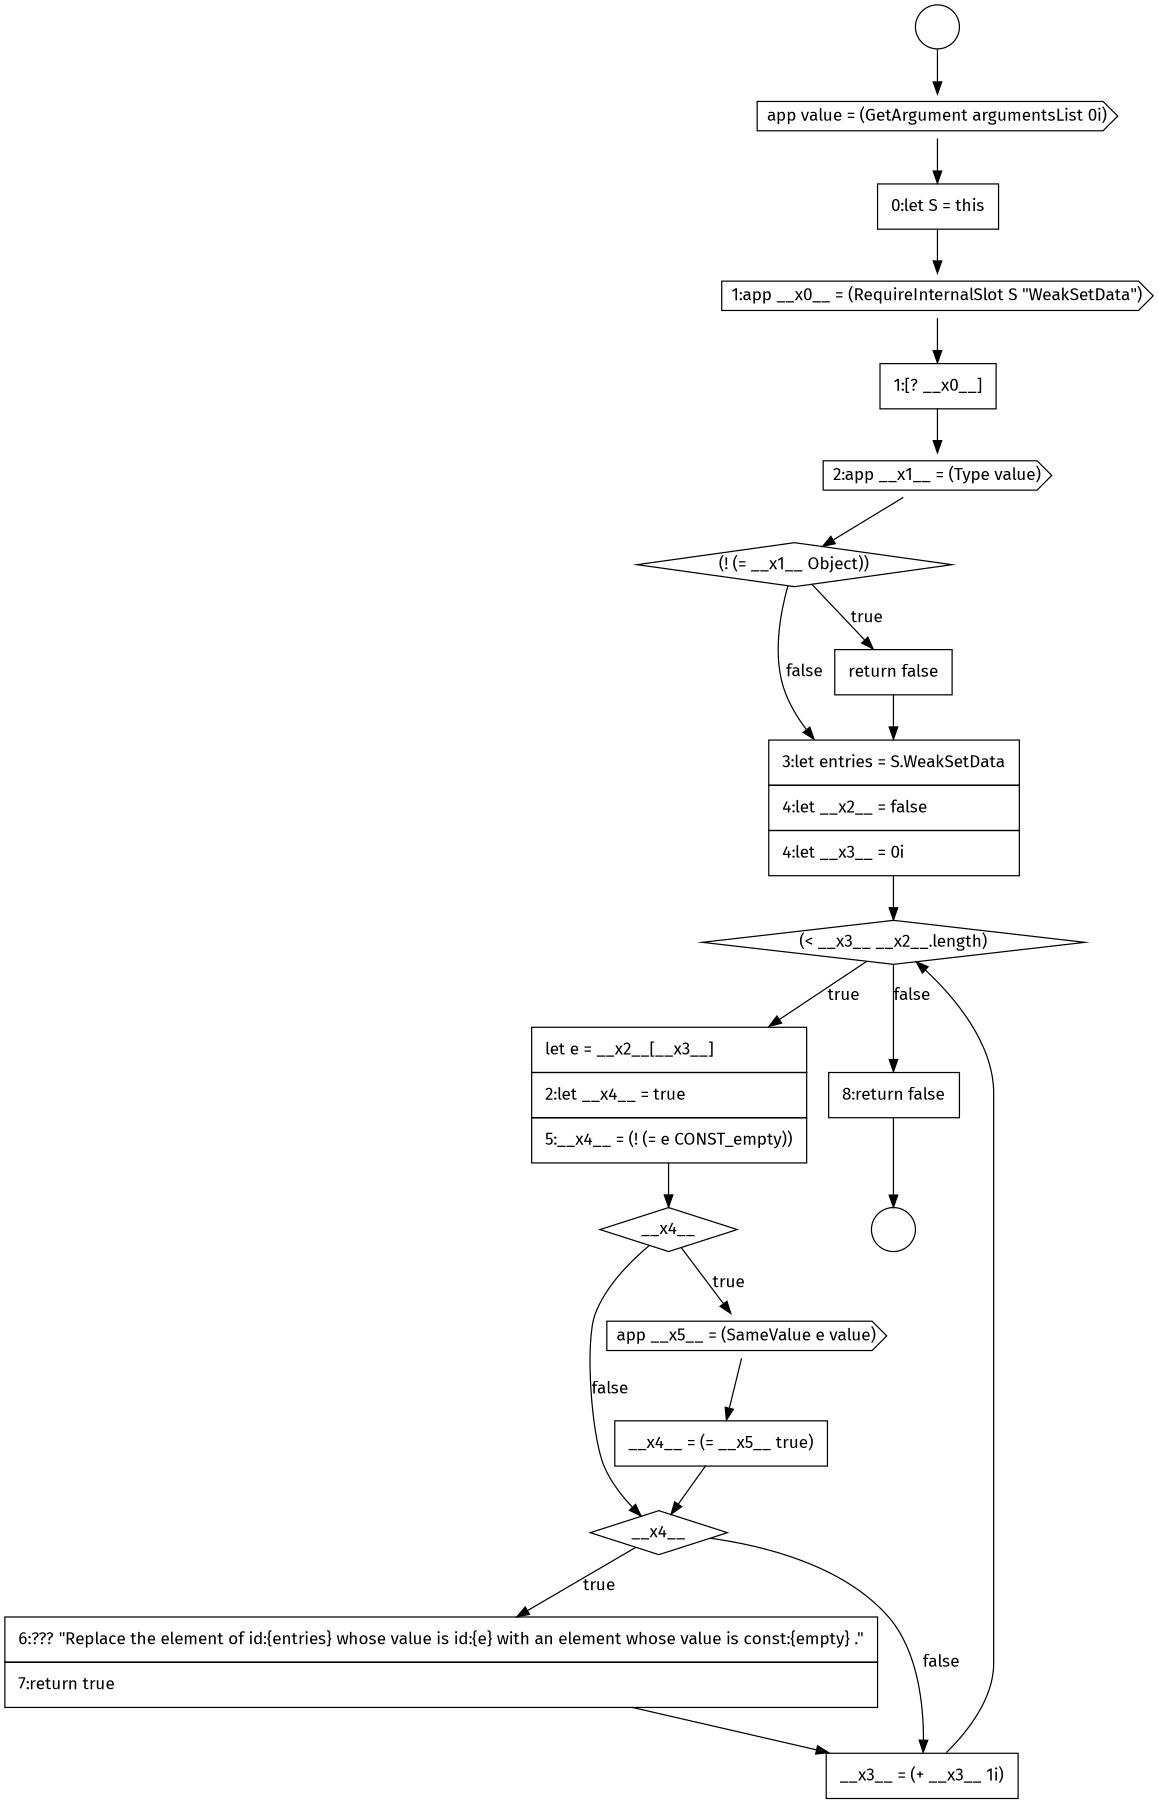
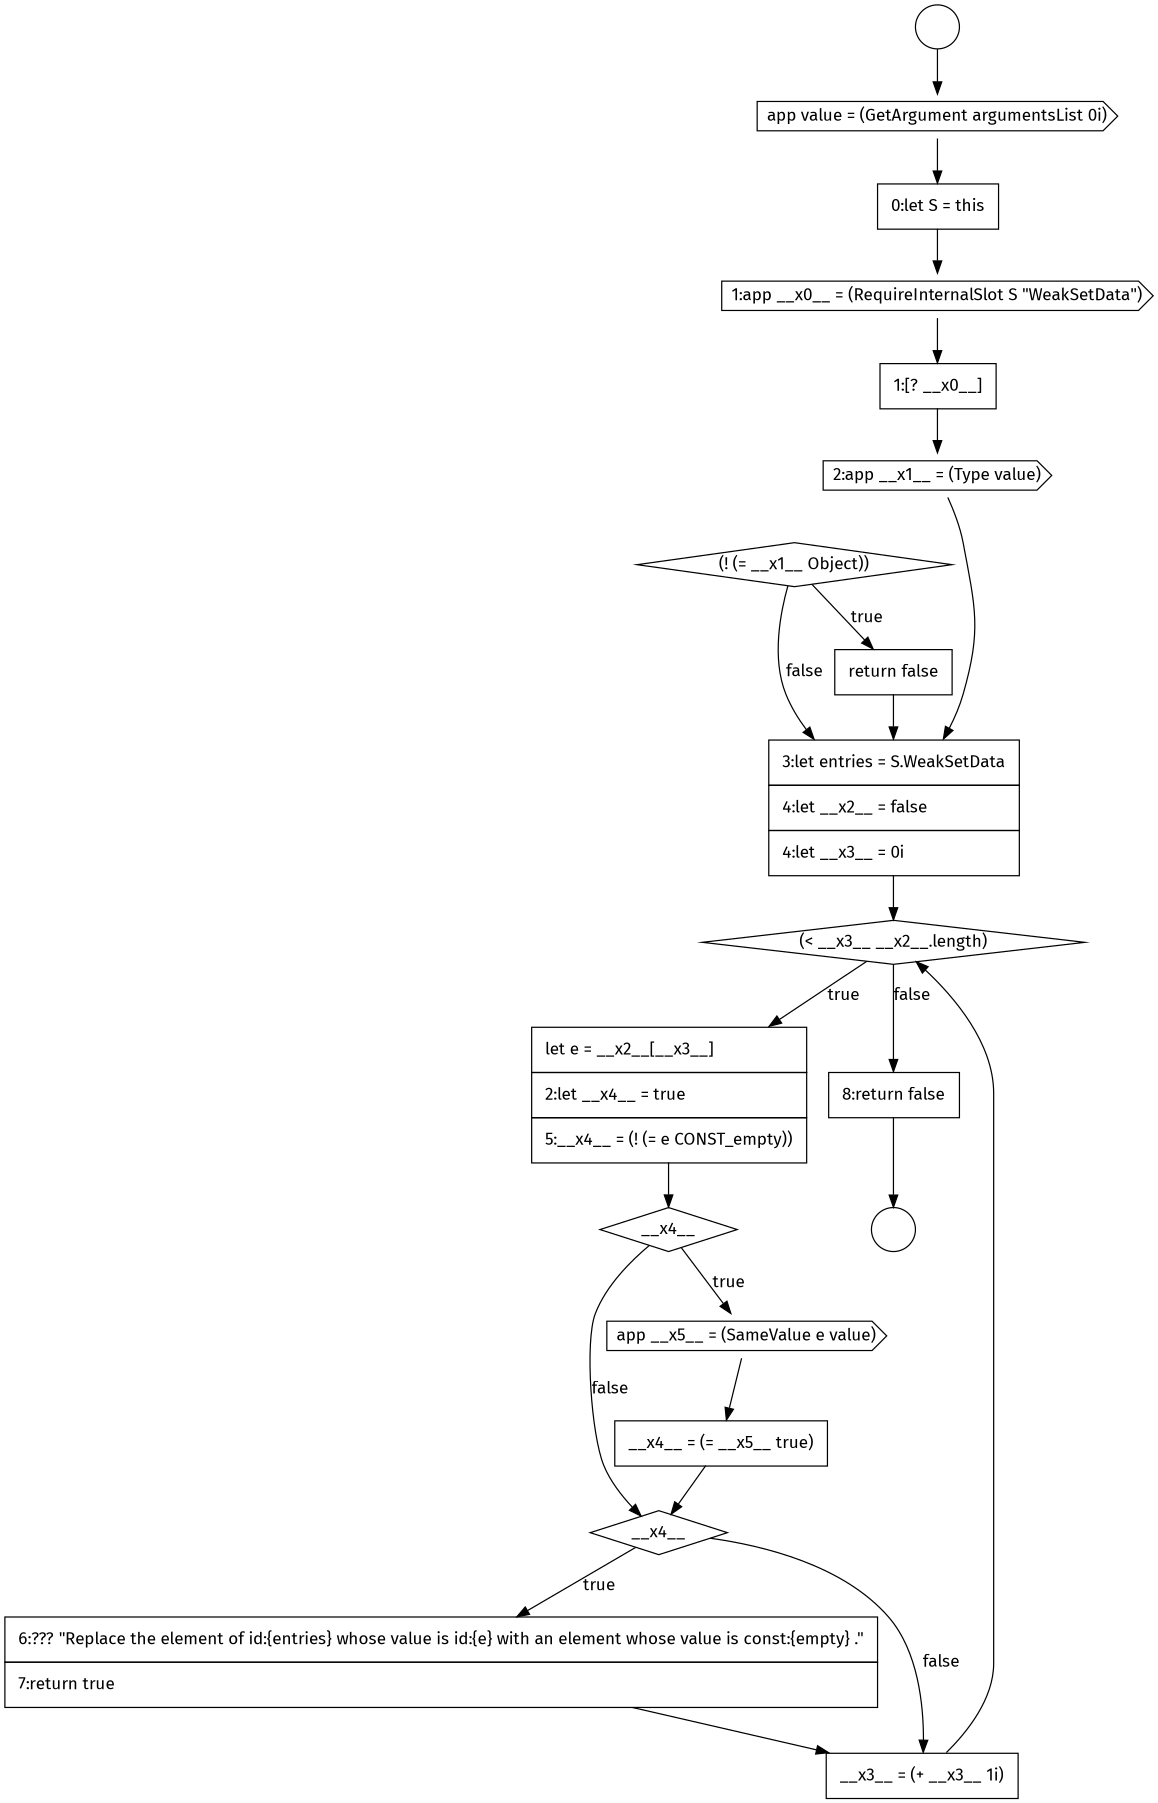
  digraph {
    fontname="Fira Sans"
    node [color=black fillcolor=white fontname="Fira Sans" shape=none style=filled]
    edge [color=black fontname="Fira Sans"]
    n1 [label=<<font color="black">(&lt; __x3__ __x2__.length)</font>> shape=diamond]
    n2 [label=<<font color="black">     <table border="0" cellborder="1" cellspacing="0" cellpadding="10">       <tr><td align="left">let e = __x2__[__x3__]</td></tr>       <tr><td align="left">2:let __x4__ = true</td></tr>       <tr><td align="left">5:__x4__ = (! (= e CONST_empty))</td></tr>     </table>   </font>> margin=0]
    n3 [label=<<font color="black">     <table border="0" cellborder="1" cellspacing="0" cellpadding="10">       <tr><td align="left">8:return false</td></tr>     </table>   </font>> margin=0]
    n4 [label=<<font color="black">__x4__</font>> shape=diamond]
    n5 [label=" " shape=circle]
    n6 [label=<<font color="black">2:app __x1__ = (Type value)</font>> shape=cds]
    n7 [label=<<font color="black">(! (= __x1__ Object))</font>> shape=diamond]
    n8 [label=<<font color="black">     <table border="0" cellborder="1" cellspacing="0" cellpadding="10">       <tr><td align="left">3:let entries = S.WeakSetData</td></tr>       <tr><td align="left">4:let __x2__ = false</td></tr>       <tr><td align="left">4:let __x3__ = 0i</td></tr>     </table>   </font>> margin=0]
    n9 [label=<<font color="black">     <table border="0" cellborder="1" cellspacing="0" cellpadding="10">       <tr><td align="left">return false</td></tr>     </table>   </font>> margin=0]
    n10 [label=<<font color="black">     <table border="0" cellborder="1" cellspacing="0" cellpadding="10">       <tr><td align="left">__x4__ = (= __x5__ true)</td></tr>     </table>   </font>> margin=0]
    n11 [label=<<font color="black">__x4__</font>> shape=diamond]
    n12 [label=<<font color="black">     <table border="0" cellborder="1" cellspacing="0" cellpadding="10">       <tr><td align="left">6:??? &quot;Replace the element of id:{entries} whose value is id:{e} with an element whose value is const:{empty} .&quot;</td></tr>       <tr><td align="left">7:return true</td></tr>     </table>   </font>> margin=0]
    n13 [label=<<font color="black">     <table border="0" cellborder="1" cellspacing="0" cellpadding="10">       <tr><td align="left">__x3__ = (+ __x3__ 1i)</td></tr>     </table>   </font>> margin=0]
    n14 [label=<<font color="black">app __x5__ = (SameValue e value)</font>> shape=cds]
    n15 [label=<<font color="black">1:app __x0__ = (RequireInternalSlot S &quot;WeakSetData&quot;)</font>> shape=cds]
    n16 [label=<<font color="black">     <table border="0" cellborder="1" cellspacing="0" cellpadding="10">       <tr><td align="left">1:[? __x0__]</td></tr>     </table>   </font>> margin=0]
    n17 [label=<<font color="black">app value = (GetArgument argumentsList 0i)</font>> shape=cds]
    n18 [label=<<font color="black">     <table border="0" cellborder="1" cellspacing="0" cellpadding="10">       <tr><td align="left">0:let S = this</td></tr>     </table>   </font>> margin=0]
    n19 [label=" " shape=circle]
    n1 -> n2 [label=<<font color="black">true</font>>]
    n1 -> n3 [label=<<font color="black">false</font>>]
    n2 -> n4
    n3 -> n5
    n4 -> n11 [label=<<font color="black">false</font>>]
    n4 -> n14 [label=<<font color="black">true</font>>]
-   n6 -> n7
+   n6 -> n8
    n7 -> n8 [label=<<font color="black">false</font>>]
    n7 -> n9 [label=<<font color="black">true</font>>]
    n8 -> n1
    n9 -> n8
    n10 -> n11
    n11 -> n12 [label=<<font color="black">true</font>>]
    n11 -> n13 [label=<<font color="black">false</font>>]
    n12 -> n13
    n13 -> n1
    n14 -> n10
    n15 -> n16
    n16 -> n6
    n17 -> n18
    n18 -> n15
    n19 -> n17
  }
